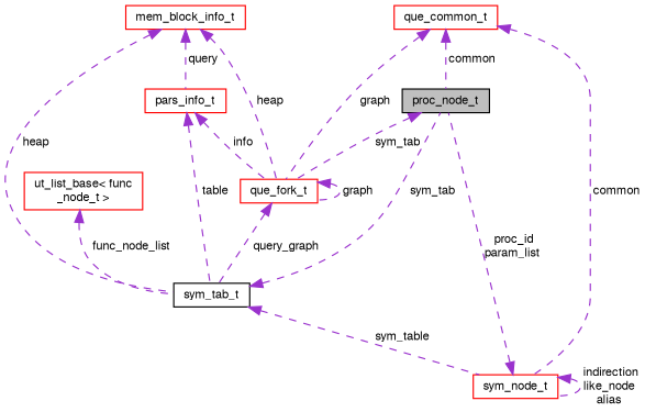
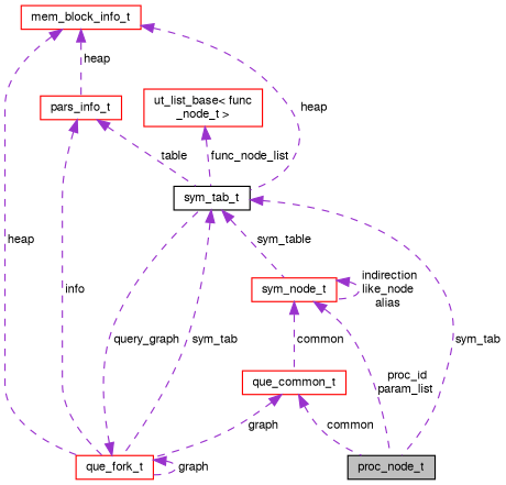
  digraph {
    node [color=red fontname=FreeSans fontsize=10 shape=record]
    edge [color=darkorchid3 dir=back fontname=FreeSans fontsize=10 labelfontname=FreeSans labelfontsize=10 style=dashed]
    n1 [color=black fillcolor=grey75 fontcolor=black height=0.2 label=proc_node_t style=filled width=0.4]
    n2 [color=black height=0.2 label=sym_tab_t width=0.4]
    n3 [height=0.2 label=que_fork_t width=0.4]
    n4 [height=0.2 label=sym_node_t width=0.4]
    n5 [height=0.2 label="ut_list_base\< func\l_node_t \>" width=0.4]
    n6 [height=0.2 label=mem_block_info_t width=0.4]
    n7 [height=0.2 label=pars_info_t width=0.4]
    n8 [height=0.2 label=que_common_t width=0.4]
    n2 -> n1 [label=" sym_tab"]
-   n1 -> n3 [label=" sym_tab"]
+   n2 -> n3 [label=" sym_tab"]
    n2 -> n4 [label=" sym_table"]
    n3 -> n2 [label=" query_graph"]
    n3 -> n3 [label=" graph"]
    n4 -> n1 [label=" proc_id\nparam_list"]
    n4 -> n4 [label=" indirection\nlike_node\nalias"]
    n5 -> n2 [label=" func_node_list"]
    n6 -> n2 [label=" heap"]
    n6 -> n3 [label=" heap"]
-   n6 -> n7 [label=" query"]
+   n6 -> n7 [label=" heap"]
    n7 -> n2 [label=" table"]
    n7 -> n3 [label=" info"]
    n8 -> n1 [label=" common"]
    n8 -> n3 [label=" graph"]
-   n8 -> n4 [label=" common"]
+   n4 -> n8 [label=" common"]
  }
